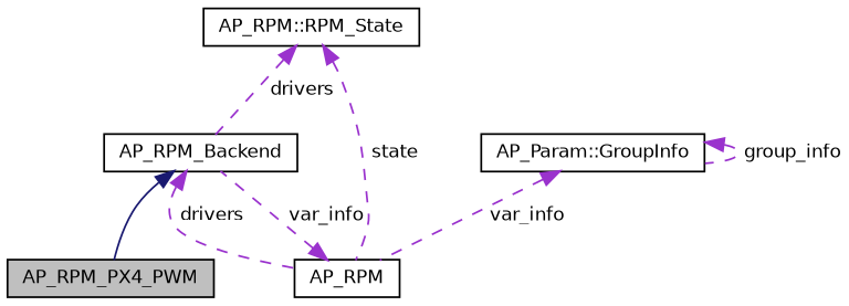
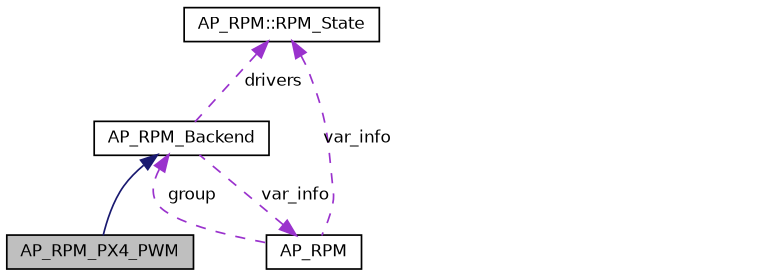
  digraph {
    node [color=black fillcolor=white fontname=Helvetica fontsize=10 shape=record style=filled]
    edge [color=darkorchid3 dir=back fontname=Helvetica fontsize=10 labelfontname=Helvetica labelfontsize=10 style=dashed]
    n1 [fillcolor=grey75 fontcolor=black height=0.2 label=AP_RPM_PX4_PWM width=0.4]
    n2 [height=0.2 label=AP_RPM_Backend width=0.4]
    n3 [height=0.2 label=AP_RPM width=0.4]
    n4 [height=0.2 label="AP_RPM::RPM_State" width=0.4]
-   n5 [height=0.2 label="AP_Param::GroupInfo" width=0.4]
    n2 -> n1 [color=midnightblue style=solid]
-   n2 -> n3 [label=" drivers"]
+   n2 -> n3 [label=" group"]
    n3 -> n2 [label=" var_info"]
    n4 -> n2 [label=" drivers"]
-   n4 -> n3 [label=" state"]
-   n5 -> n3 [label=" var_info"]
-   n5 -> n5 [label=" group_info"]
+   n4 -> n3 [label=" var_info"]
  }
